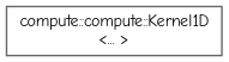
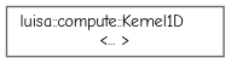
  digraph {
    rankdir=LR
    fontname="Comic Neue"
-   n1 [color=grey40 fillcolor=white fontname="Comic Neue" fontsize=10 height=0.2 label="compute::compute::Kernel1D\l\<... \>" shape=box style=filled width=0.4]
+   n1 [color=grey40 fillcolor=white fontname="Comic Neue" fontsize=10 height=0.2 label="luisa::compute::Kernel1D\l\<... \>" shape=box style=filled width=0.4]
  }
